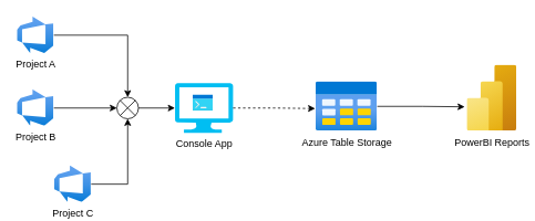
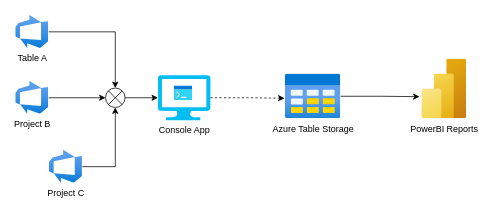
  <mxCell id="0" />
  <mxCell id="1" parent="0" />
  <mxCell id="2" style="edgeStyle=orthogonalEdgeStyle;rounded=0;orthogonalLoop=1;jettySize=auto;html=1;" edge="1" parent="1" source="3" target="11"><mxGeometry relative="1" as="geometry" /></mxCell>
- <mxCell id="3" value="Project A" style="image;aspect=fixed;html=1;points=[];align=center;fontSize=12;image=img/lib/azure2/devops/Azure_DevOps.svg;" vertex="1" parent="1"><mxGeometry x="20" y="20" width="44" height="44" as="geometry" /></mxCell>
+ <mxCell id="3" value="Table A" style="image;aspect=fixed;html=1;points=[];align=center;fontSize=12;image=img/lib/azure2/devops/Azure_DevOps.svg;" vertex="1" parent="1"><mxGeometry x="20" y="20" width="44" height="44" as="geometry" /></mxCell>
  <mxCell id="4" value="PowerBI Reports" style="image;aspect=fixed;html=1;points=[];align=center;fontSize=12;image=img/lib/azure2/analytics/Power_BI_Embedded.svg;" vertex="1" parent="1"><mxGeometry x="562" y="78" width="60" height="80" as="geometry" /></mxCell>
  <mxCell id="5" value="Azure Table Storage" style="image;aspect=fixed;html=1;points=[];align=center;fontSize=12;image=img/lib/azure2/general/Table.svg;" vertex="1" parent="1"><mxGeometry x="380" y="98" width="73.85" height="60" as="geometry" /></mxCell>
  <mxCell id="6" value="Project B" style="image;aspect=fixed;html=1;points=[];align=center;fontSize=12;image=img/lib/azure2/devops/Azure_DevOps.svg;" vertex="1" parent="1"><mxGeometry x="20" y="108" width="44" height="44" as="geometry" /></mxCell>
  <mxCell id="7" value="Project C" style="image;aspect=fixed;html=1;points=[];align=center;fontSize=12;image=img/lib/azure2/devops/Azure_DevOps.svg;" vertex="1" parent="1"><mxGeometry x="65" y="200" width="44" height="44" as="geometry" /></mxCell>
  <mxCell id="8" value="Console App" style="verticalLabelPosition=bottom;html=1;verticalAlign=top;align=center;strokeColor=none;fillColor=#00BEF2;shape=mxgraph.azure.computer;pointerEvents=1;" vertex="1" parent="1"><mxGeometry x="210" y="100" width="70" height="60" as="geometry" /></mxCell>
  <mxCell id="9" style="edgeStyle=orthogonalEdgeStyle;rounded=0;orthogonalLoop=1;jettySize=auto;html=1;entryX=-0.014;entryY=0.544;entryDx=0;entryDy=0;entryPerimeter=0;dashed=1;" edge="1" parent="1" source="8" target="5"><mxGeometry relative="1" as="geometry" /></mxCell>
  <mxCell id="10" style="edgeStyle=orthogonalEdgeStyle;rounded=0;orthogonalLoop=1;jettySize=auto;html=1;entryX=-0.047;entryY=0.632;entryDx=0;entryDy=0;entryPerimeter=0;" edge="1" parent="1" source="5" target="4"><mxGeometry relative="1" as="geometry" /></mxCell>
  <mxCell id="11" value="" style="verticalLabelPosition=bottom;verticalAlign=top;html=1;shape=mxgraph.flowchart.or;" vertex="1" parent="1"><mxGeometry x="140" y="117" width="26" height="26" as="geometry" /></mxCell>
  <mxCell id="12" style="edgeStyle=orthogonalEdgeStyle;rounded=0;orthogonalLoop=1;jettySize=auto;html=1;entryX=0;entryY=0.5;entryDx=0;entryDy=0;entryPerimeter=0;" edge="1" parent="1" source="6" target="11"><mxGeometry relative="1" as="geometry" /></mxCell>
  <mxCell id="13" style="edgeStyle=orthogonalEdgeStyle;rounded=0;orthogonalLoop=1;jettySize=auto;html=1;entryX=0.5;entryY=1;entryDx=0;entryDy=0;entryPerimeter=0;" edge="1" parent="1" source="7" target="11"><mxGeometry relative="1" as="geometry" /></mxCell>
  <mxCell id="14" style="edgeStyle=orthogonalEdgeStyle;rounded=0;orthogonalLoop=1;jettySize=auto;html=1;entryX=0;entryY=0.5;entryDx=0;entryDy=0;entryPerimeter=0;" edge="1" parent="1" source="11" target="8"><mxGeometry relative="1" as="geometry" /></mxCell>
  <mxCell id="15" value="" style="image;aspect=fixed;html=1;points=[];align=center;fontSize=12;image=img/lib/azure2/general/Dev_Console.svg;" vertex="1" parent="1"><mxGeometry x="231.5" y="114" width="25" height="20" as="geometry" /></mxCell>
